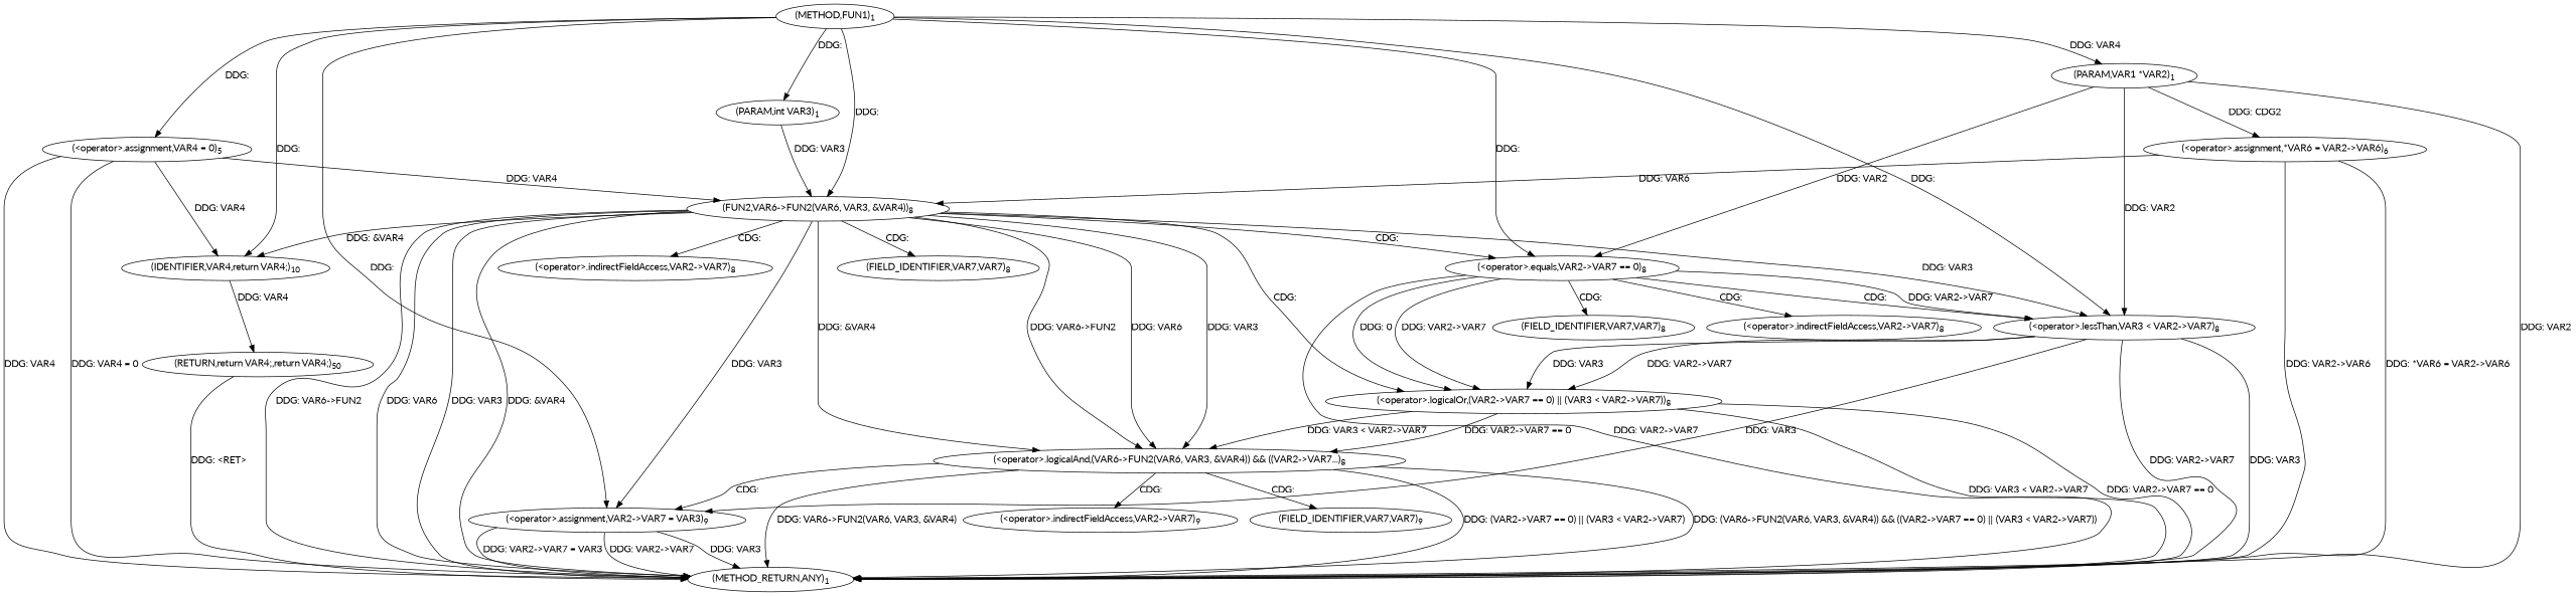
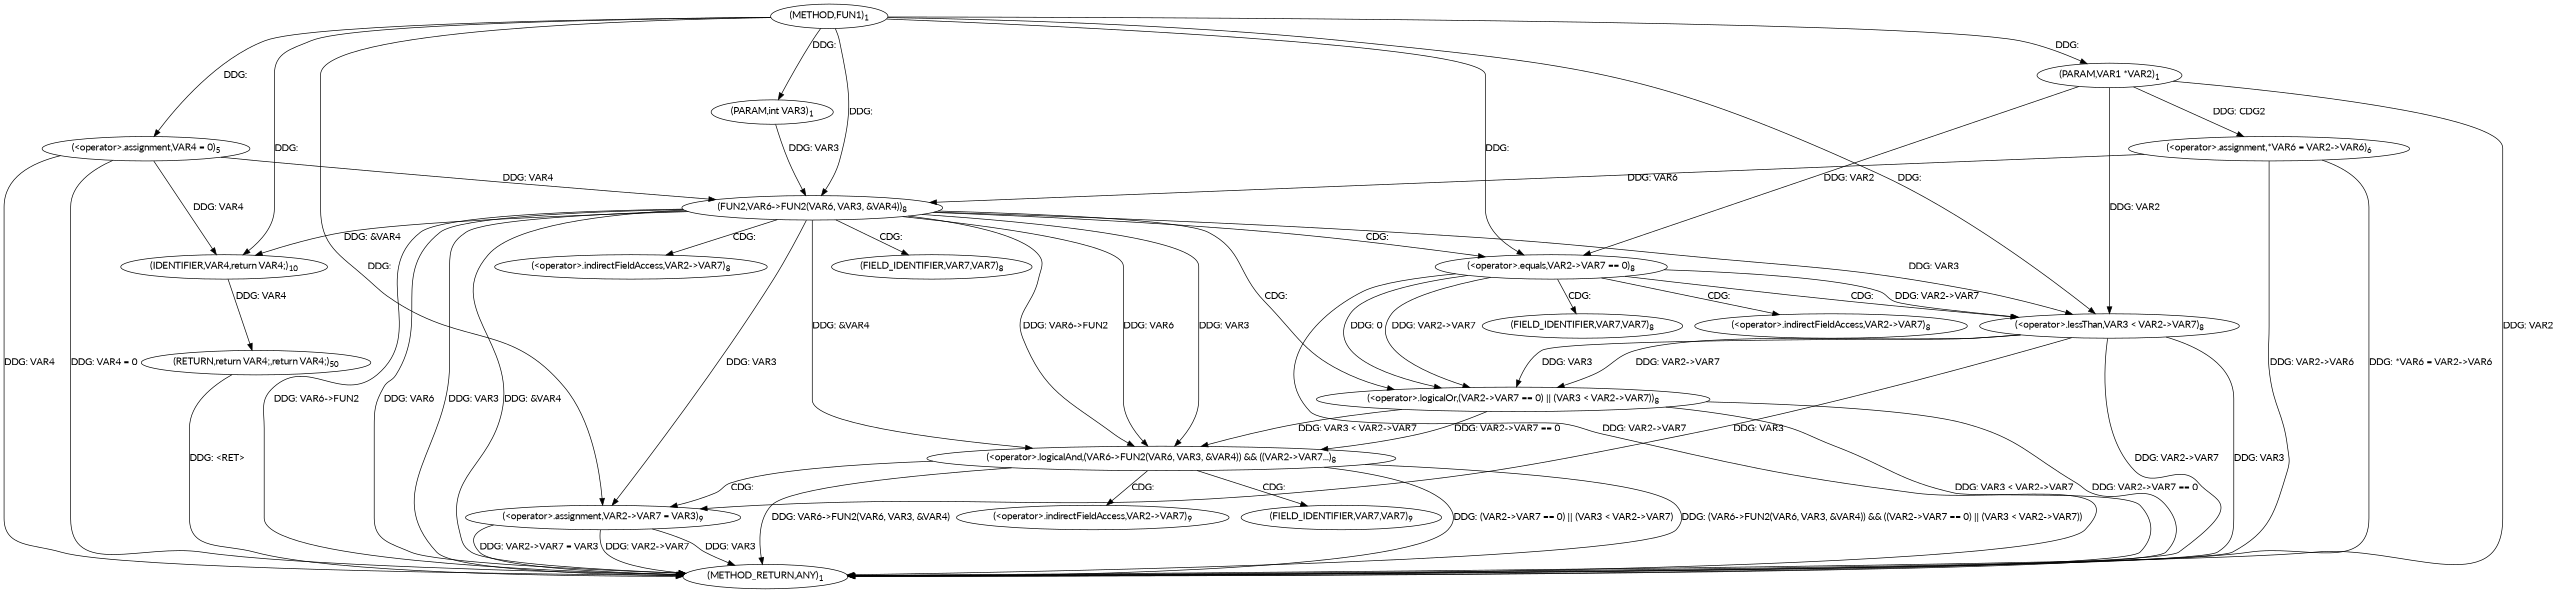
  digraph {
    fontname=Lato
    node [fontname=Lato]
    edge [fontname=Lato]
    n1 [label=<(METHOD,FUN1)<SUB>1</SUB>>]
    n2 [label=<(PARAM,VAR1 *VAR2)<SUB>1</SUB>>]
    n3 [label=<(PARAM,int VAR3)<SUB>1</SUB>>]
    n4 [label=<(&lt;operator&gt;.assignment,VAR4 = 0)<SUB>5</SUB>>]
    n5 [label=<(IDENTIFIER,VAR4,return VAR4;)<SUB>10</SUB>>]
    n6 [label=<(&lt;operator&gt;.assignment,VAR2-&gt;VAR7 = VAR3)<SUB>9</SUB>>]
    n7 [label=<(FUN2,VAR6-&gt;FUN2(VAR6, VAR3, &amp;VAR4))<SUB>8</SUB>>]
    n8 [label=<(&lt;operator&gt;.equals,VAR2-&gt;VAR7 == 0)<SUB>8</SUB>>]
    n9 [label=<(&lt;operator&gt;.lessThan,VAR3 &lt; VAR2-&gt;VAR7)<SUB>8</SUB>>]
    n10 [label=<(METHOD_RETURN,ANY)<SUB>1</SUB>>]
    n11 [label=<(&lt;operator&gt;.assignment,*VAR6 = VAR2-&gt;VAR6)<SUB>6</SUB>>]
    n12 [label=<(RETURN,return VAR4;,return VAR4;)<SUB>50</SUB>>]
    n13 [label=<(&lt;operator&gt;.logicalAnd,(VAR6-&gt;FUN2(VAR6, VAR3, &amp;VAR4)) &amp;&amp; ((VAR2-&gt;VAR7...)<SUB>8</SUB>>]
    n14 [label=<(&lt;operator&gt;.logicalOr,(VAR2-&gt;VAR7 == 0) || (VAR3 &lt; VAR2-&gt;VAR7))<SUB>8</SUB>>]
    n15 [label=<(&lt;operator&gt;.indirectFieldAccess,VAR2-&gt;VAR7)<SUB>8</SUB>>]
    n16 [label=<(FIELD_IDENTIFIER,VAR7,VAR7)<SUB>8</SUB>>]
    n17 [label=<(&lt;operator&gt;.indirectFieldAccess,VAR2-&gt;VAR7)<SUB>8</SUB>>]
    n18 [label=<(FIELD_IDENTIFIER,VAR7,VAR7)<SUB>8</SUB>>]
    n19 [label=<(&lt;operator&gt;.indirectFieldAccess,VAR2-&gt;VAR7)<SUB>9</SUB>>]
    n20 [label=<(FIELD_IDENTIFIER,VAR7,VAR7)<SUB>9</SUB>>]
-   n1 -> n2 [label="DDG: VAR4"]
+   n1 -> n2 [label="DDG: "]
    n1 -> n3 [label="DDG: "]
    n1 -> n4 [label="DDG: "]
    n1 -> n5 [label="DDG: "]
    n1 -> n6 [label="DDG: "]
    n1 -> n7 [label="DDG: "]
    n1 -> n8 [label="DDG: "]
    n1 -> n9 [label="DDG: "]
    n2 -> n8 [label="DDG: VAR2"]
    n2 -> n9 [label="DDG: VAR2"]
    n2 -> n10 [label="DDG: VAR2"]
    n2 -> n11 [label="DDG: CDG2"]
    n3 -> n7 [label="DDG: VAR3"]
    n4 -> n5 [label="DDG: VAR4"]
    n4 -> n7 [label="DDG: VAR4"]
    n4 -> n10 [label="DDG: VAR4"]
    n4 -> n10 [label="DDG: VAR4 = 0"]
    n5 -> n12 [label="DDG: VAR4"]
    n6 -> n10 [label="DDG: VAR2-&gt;VAR7"]
    n6 -> n10 [label="DDG: VAR3"]
    n6 -> n10 [label="DDG: VAR2-&gt;VAR7 = VAR3"]
    n7 -> n5 [label="DDG: &amp;VAR4"]
    n7 -> n6 [label="DDG: VAR3"]
    n7 -> n8 [label="CDG: "]
    n7 -> n9 [label="DDG: VAR3"]
    n7 -> n10 [label="DDG: VAR6-&gt;FUN2"]
    n7 -> n10 [label="DDG: VAR6"]
    n7 -> n10 [label="DDG: VAR3"]
    n7 -> n10 [label="DDG: &amp;VAR4"]
    n7 -> n13 [label="DDG: VAR6-&gt;FUN2"]
    n7 -> n13 [label="DDG: VAR6"]
    n7 -> n13 [label="DDG: VAR3"]
    n7 -> n13 [label="DDG: &amp;VAR4"]
    n7 -> n14 [label="CDG: "]
    n7 -> n15 [label="CDG: "]
    n7 -> n16 [label="CDG: "]
    n8 -> n9 [label="DDG: VAR2-&gt;VAR7"]
    n8 -> n9 [label="CDG: "]
    n8 -> n10 [label="DDG: VAR2-&gt;VAR7"]
    n8 -> n14 [label="DDG: VAR2-&gt;VAR7"]
    n8 -> n14 [label="DDG: 0"]
    n8 -> n17 [label="CDG: "]
    n8 -> n18 [label="CDG: "]
    n9 -> n6 [label="DDG: VAR3"]
    n9 -> n10 [label="DDG: VAR3"]
    n9 -> n10 [label="DDG: VAR2-&gt;VAR7"]
    n9 -> n14 [label="DDG: VAR3"]
    n9 -> n14 [label="DDG: VAR2-&gt;VAR7"]
    n11 -> n7 [label="DDG: VAR6"]
    n11 -> n10 [label="DDG: VAR2-&gt;VAR6"]
    n11 -> n10 [label="DDG: *VAR6 = VAR2-&gt;VAR6"]
    n12 -> n10 [label="DDG: &lt;RET&gt;"]
    n13 -> n6 [label="CDG: "]
    n13 -> n10 [label="DDG: VAR6-&gt;FUN2(VAR6, VAR3, &amp;VAR4)"]
    n13 -> n10 [label="DDG: (VAR2-&gt;VAR7 == 0) || (VAR3 &lt; VAR2-&gt;VAR7)"]
    n13 -> n10 [label="DDG: (VAR6-&gt;FUN2(VAR6, VAR3, &amp;VAR4)) &amp;&amp; ((VAR2-&gt;VAR7 == 0) || (VAR3 &lt; VAR2-&gt;VAR7))"]
    n13 -> n19 [label="CDG: "]
    n13 -> n20 [label="CDG: "]
    n14 -> n10 [label="DDG: VAR2-&gt;VAR7 == 0"]
    n14 -> n10 [label="DDG: VAR3 &lt; VAR2-&gt;VAR7"]
    n14 -> n13 [label="DDG: VAR2-&gt;VAR7 == 0"]
    n14 -> n13 [label="DDG: VAR3 &lt; VAR2-&gt;VAR7"]
  }
